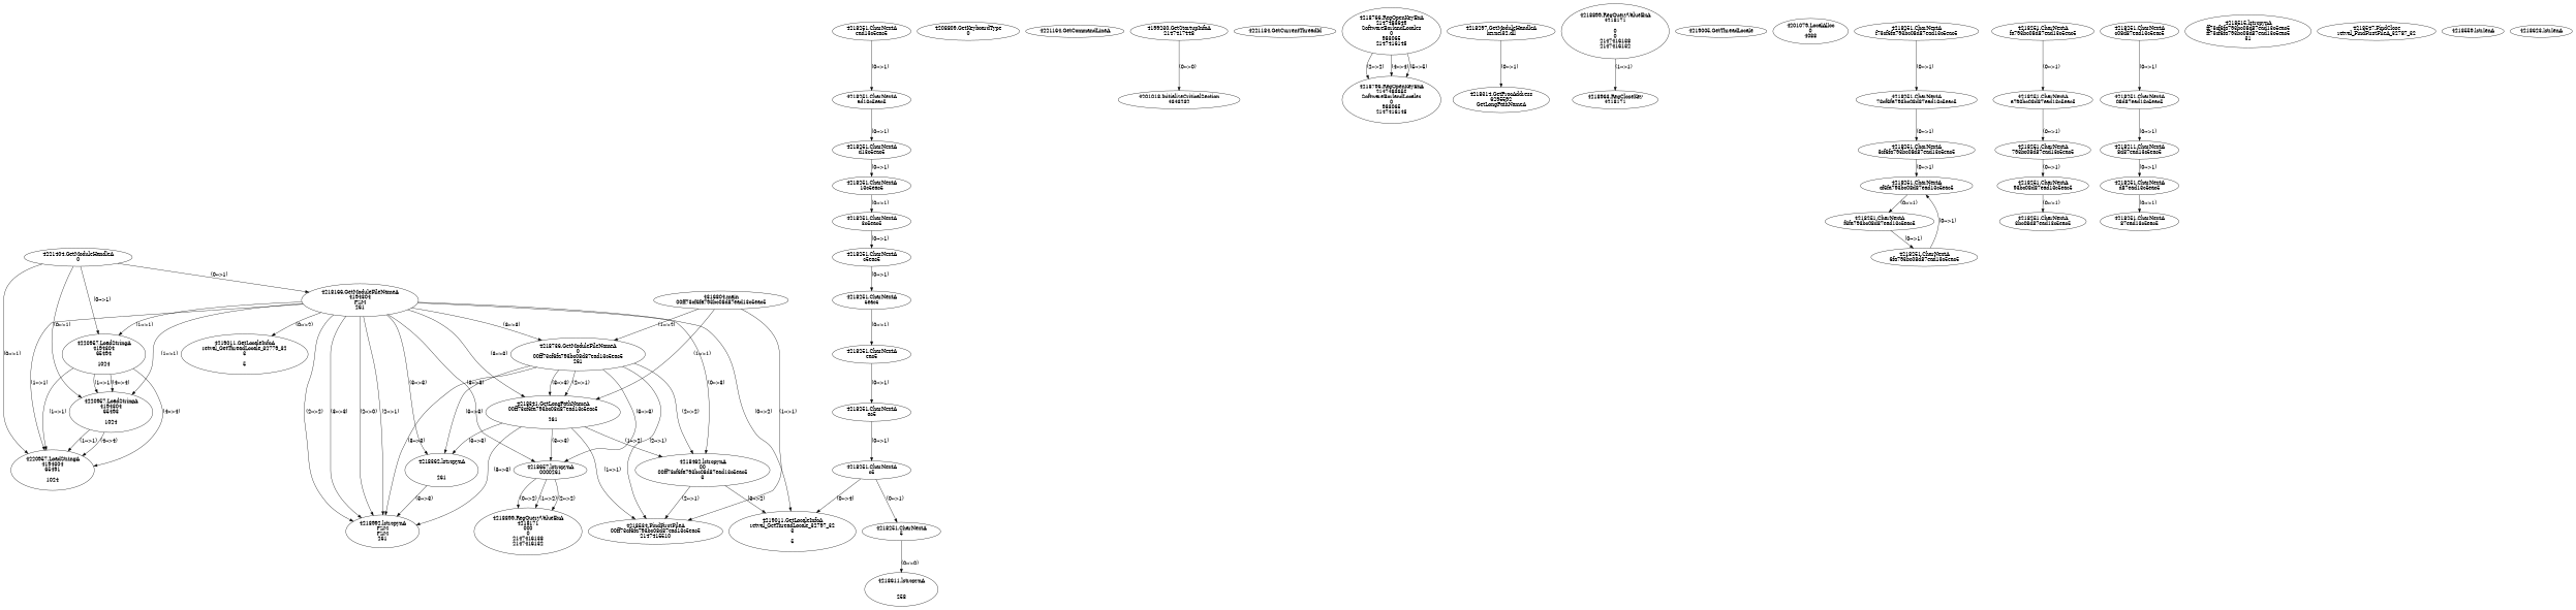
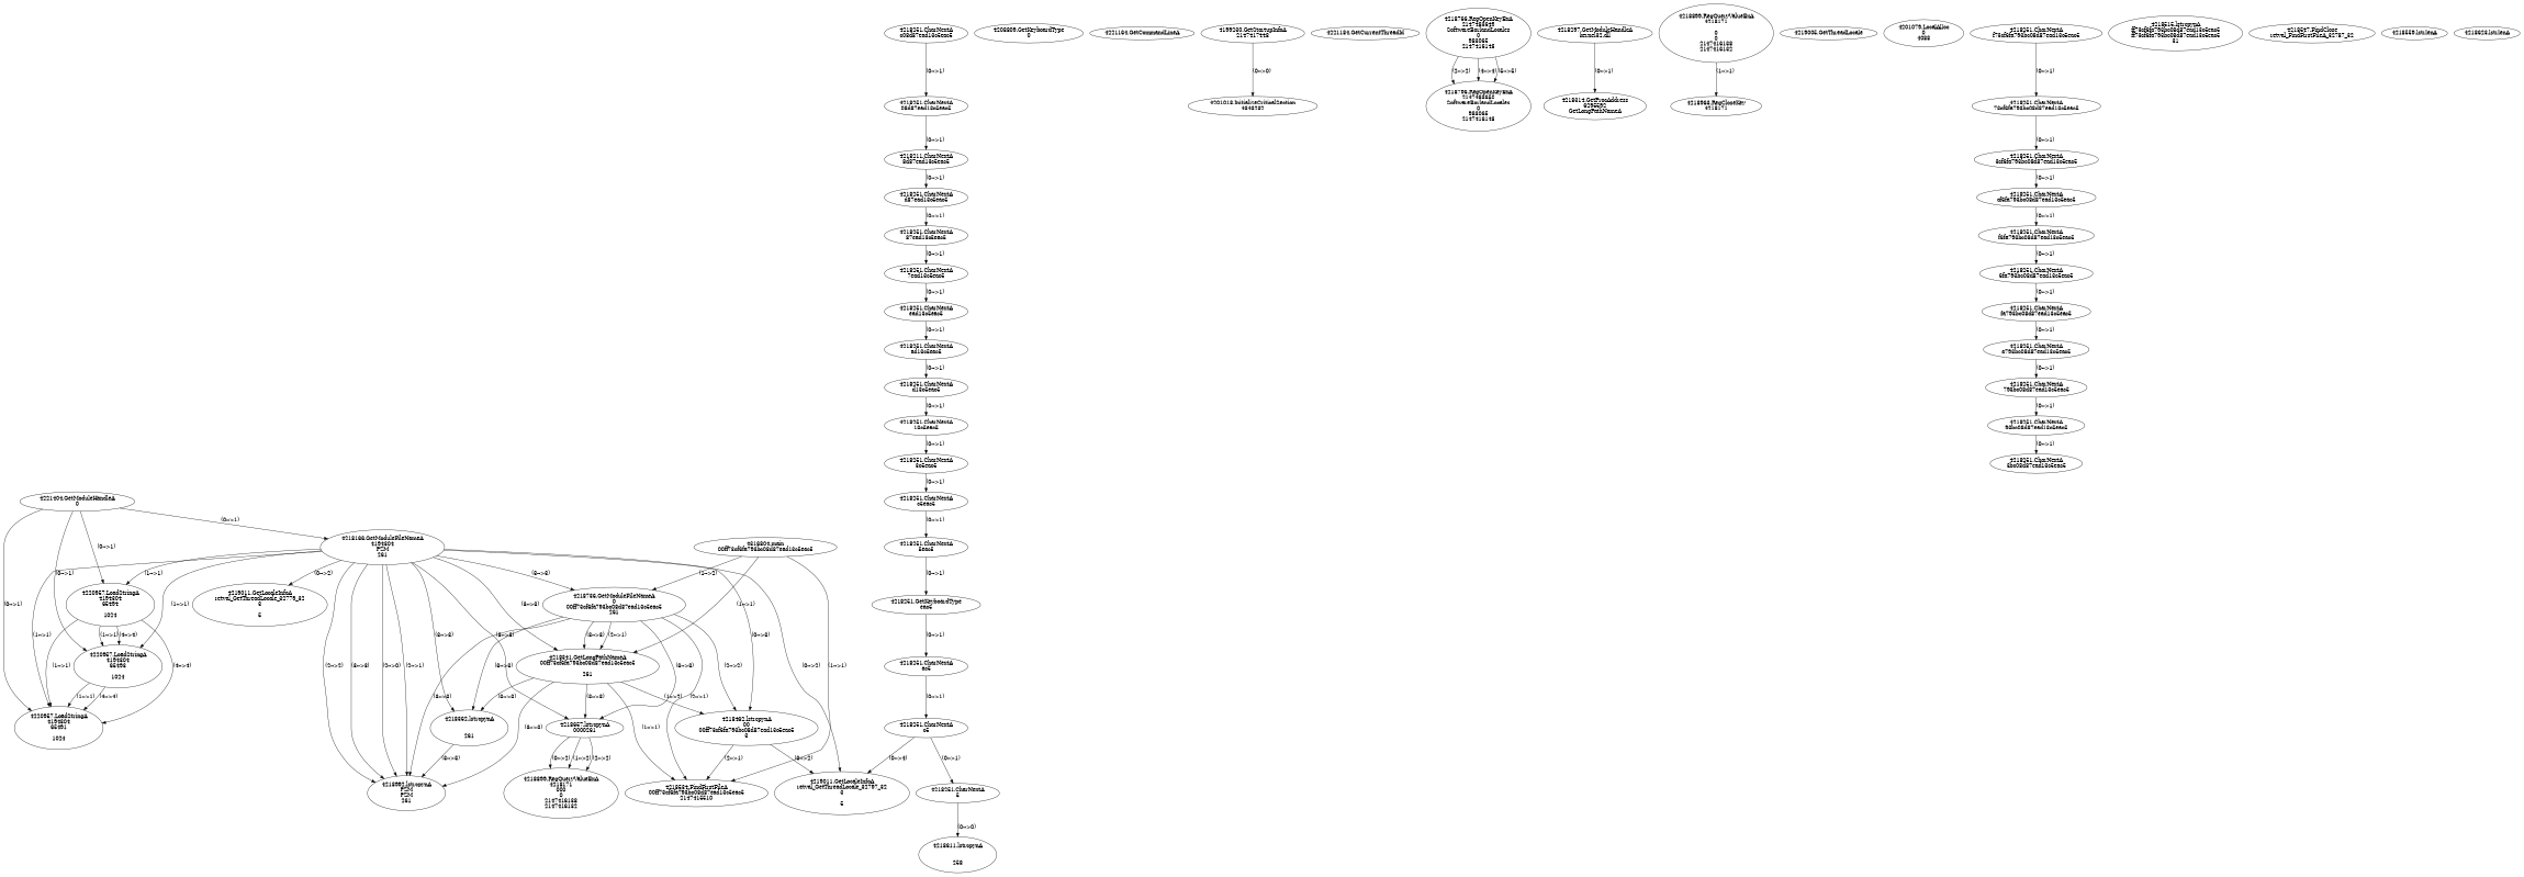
  digraph {
    n1 [label="4316804.main\n00ff73cf6fa793bc08d87ead13c5eac5"]
    n2 [label="4218736.GetModuleFileNameA\n0\n00ff73cf6fa793bc08d87ead13c5eac5\n261"]
    n3 [label="4218341.GetLongPathNameA\n00ff73cf6fa793bc08d87ead13c5eac5\n\n261"]
    n4 [label="4218534.FindFirstFileA\n00ff73cf6fa793bc08d87ead13c5eac5\n2147415510"]
    n5 [label="4218462.lstrcpynA\n00\n00ff73cf6fa793bc08d87ead13c5eac5\n3"]
    n6 [label="4218362.lstrcpynA\n\n\n261"]
    n7 [label="4218992.lstrcpynA\nPZM\nPZM\n261"]
    n8 [label="4218657.lstrcpynA\n0000261"]
    n9 [label="4219011.GetLocaleInfoA\nretval_GetThreadLocale_32797_32\n3\n\n5"]
    n10 [label="4221404.GetModuleHandleA\n0"]
    n11 [label="4218166.GetModuleFileNameA\n4194304\nPZM\n261"]
    n12 [label="4220957.LoadStringA\n4194304\n65494\n\n1024"]
    n13 [label="4220957.LoadStringA\n4194304\n65493\n\n1024"]
    n14 [label="4220957.LoadStringA\n4194304\n65491\n\n1024"]
    n15 [label="4219011.GetLocaleInfoA\nretval_GetThreadLocale_32779_32\n3\n\n5"]
    n16 [label="4208809.GetKeyboardType\n0"]
    n17 [label="4221164.GetCommandLineA\n"]
    n18 [label="4199230.GetStartupInfoA\n2147417448"]
    n19 [label="4201018.InitializeCriticalSection\n4343232"]
    n20 [label="4221184.GetCurrentThreadId\n"]
    n21 [label="4218899.RegQueryValueExA\n4218171\n000\n0\n2147416138\n2147416132"]
    n22 [label="4218766.RegOpenKeyExA\n2147483649\nSoftware\Borland\Locales\n0\n983065\n2147416148"]
    n23 [label="4218796.RegOpenKeyExA\n2147483650\nSoftware\Borland\Locales\n0\n983065\n2147416148"]
    n24 [label="4218297.GetModuleHandleA\nkernel32.dll"]
    n25 [label="4218314.GetProcAddress\n6295592\nGetLongPathNameA"]
    n26 [label="4218899.RegQueryValueExA\n4218171\n\n0\n0\n2147416138\n2147416132"]
    n27 [label="4218963.RegCloseKey\n4218171"]
    n28 [label="4219005.GetThreadLocale\n"]
    n29 [label="4201079.LocalAlloc\n0\n4088"]
    n30 [label="4218251.CharNextA\nf73cf6fa793bc08d87ead13c5eac5"]
    n31 [label="4218251.CharNextA\n73cf6fa793bc08d87ead13c5eac5"]
    n32 [label="4218251.CharNextA\n3cf6fa793bc08d87ead13c5eac5"]
    n33 [label="4218251.CharNextA\ncf6fa793bc08d87ead13c5eac5"]
    n34 [label="4218251.CharNextA\nf6fa793bc08d87ead13c5eac5"]
    n35 [label="4218251.CharNextA\n6fa793bc08d87ead13c5eac5"]
    n36 [label="4218251.CharNextA\nfa793bc08d87ead13c5eac5"]
    n37 [label="4218251.CharNextA\na793bc08d87ead13c5eac5"]
    n38 [label="4218251.CharNextA\n793bc08d87ead13c5eac5"]
    n39 [label="4218251.CharNextA\n93bc08d87ead13c5eac5"]
    n40 [label="4218251.CharNextA\n3bc08d87ead13c5eac5"]
    n41 [label="4218251.CharNextA\nc08d87ead13c5eac5"]
    n42 [label="4218251.CharNextA\n08d87ead13c5eac5"]
    n43 [label="4218211.CharNextA\n8d87ead13c5eac5"]
    n44 [label="4218251.CharNextA\nd87ead13c5eac5"]
    n45 [label="4218251.CharNextA\n87ead13c5eac5"]
+   n46 [label="4218251.CharNextA\n7ead13c5eac5"]
    n47 [label="4218251.CharNextA\nead13c5eac5"]
    n48 [label="4218251.CharNextA\nad13c5eac5"]
    n49 [label="4218251.CharNextA\nd13c5eac5"]
    n50 [label="4218251.CharNextA\n13c5eac5"]
    n51 [label="4218251.CharNextA\n3c5eac5"]
    n52 [label="4218251.CharNextA\nc5eac5"]
    n53 [label="4218251.CharNextA\n5eac5"]
-   n54 [label="4218251.CharNextA\neac5"]
+   n54 [label="4218251.GetKeyboardType\neac5"]
    n55 [label="4218251.CharNextA\nac5"]
    n56 [label="4218251.CharNextA\nc5"]
    n57 [label="4218251.CharNextA\n5"]
    n58 [label="4218611.lstrcpynA\n\n\n258"]
    n59 [label="4218515.lstrcpynA\nff73cf6fa793bc08d87ead13c5eac5\nff73cf6fa793bc08d87ead13c5eac5\n31"]
    n60 [label="4218547.FindClose\nretval_FindFirstFileA_32787_32"]
    n61 [label="4218559.lstrlenA\n"]
    n62 [label="4218623.lstrlenA\n"]
    n1 -> n2 [label="(1-->2)"]
    n1 -> n3 [label="(1-->1)"]
    n1 -> n4 [label="(1-->1)"]
    n2 -> n3 [label="(2-->1)"]
    n2 -> n3 [label="(3-->3)"]
    n2 -> n4 [label="(2-->1)"]
    n2 -> n5 [label="(2-->2)"]
    n2 -> n6 [label="(3-->3)"]
    n2 -> n7 [label="(3-->3)"]
    n2 -> n8 [label="(3-->3)"]
    n3 -> n4 [label="(1-->1)"]
    n3 -> n5 [label="(1-->2)"]
    n3 -> n6 [label="(3-->3)"]
    n3 -> n7 [label="(3-->3)"]
    n3 -> n8 [label="(3-->3)"]
    n5 -> n4 [label="(2-->1)"]
    n5 -> n9 [label="(3-->2)"]
    n6 -> n7 [label="(3-->3)"]
    n8 -> n21 [label="(1-->2)"]
    n8 -> n21 [label="(2-->2)"]
    n8 -> n21 [label="(0-->2)"]
    n10 -> n11 [label="(0-->1)"]
    n10 -> n12 [label="(0-->1)"]
    n10 -> n13 [label="(0-->1)"]
    n10 -> n14 [label="(0-->1)"]
    n11 -> n2 [label="(3-->3)"]
    n11 -> n3 [label="(3-->3)"]
    n11 -> n5 [label="(0-->3)"]
    n11 -> n6 [label="(3-->3)"]
    n11 -> n7 [label="(2-->1)"]
    n11 -> n7 [label="(2-->2)"]
    n11 -> n7 [label="(3-->3)"]
    n11 -> n7 [label="(2-->0)"]
    n11 -> n8 [label="(3-->3)"]
    n11 -> n9 [label="(0-->2)"]
    n11 -> n12 [label="(1-->1)"]
    n11 -> n13 [label="(1-->1)"]
    n11 -> n14 [label="(1-->1)"]
    n11 -> n15 [label="(0-->2)"]
    n12 -> n13 [label="(1-->1)"]
    n12 -> n13 [label="(4-->4)"]
    n12 -> n14 [label="(1-->1)"]
    n12 -> n14 [label="(4-->4)"]
    n13 -> n14 [label="(1-->1)"]
    n13 -> n14 [label="(4-->4)"]
    n18 -> n19 [label="(0-->0)"]
    n22 -> n23 [label="(2-->2)"]
    n22 -> n23 [label="(4-->4)"]
    n22 -> n23 [label="(5-->5)"]
    n24 -> n25 [label="(0-->1)"]
    n26 -> n27 [label="(1-->1)"]
    n30 -> n31 [label="(0-->1)"]
    n31 -> n32 [label="(0-->1)"]
    n32 -> n33 [label="(0-->1)"]
    n33 -> n34 [label="(0-->1)"]
    n34 -> n35 [label="(0-->1)"]
-   n35 -> n33 [label="(0-->1)"]
+   n35 -> n36 [label="(0-->1)"]
    n36 -> n37 [label="(0-->1)"]
    n37 -> n38 [label="(0-->1)"]
    n38 -> n39 [label="(0-->1)"]
    n39 -> n40 [label="(0-->1)"]
    n41 -> n42 [label="(0-->1)"]
    n42 -> n43 [label="(0-->1)"]
    n43 -> n44 [label="(0-->1)"]
    n44 -> n45 [label="(0-->1)"]
+   n45 -> n46 [label="(0-->1)"]
+   n46 -> n47 [label="(0-->1)"]
    n47 -> n48 [label="(0-->1)"]
    n48 -> n49 [label="(0-->1)"]
    n49 -> n50 [label="(0-->1)"]
    n50 -> n51 [label="(0-->1)"]
    n51 -> n52 [label="(0-->1)"]
    n52 -> n53 [label="(0-->1)"]
    n53 -> n54 [label="(0-->1)"]
    n54 -> n55 [label="(0-->1)"]
    n55 -> n56 [label="(0-->1)"]
    n56 -> n9 [label="(0-->4)"]
    n56 -> n57 [label="(0-->1)"]
    n57 -> n58 [label="(0-->0)"]
  }
